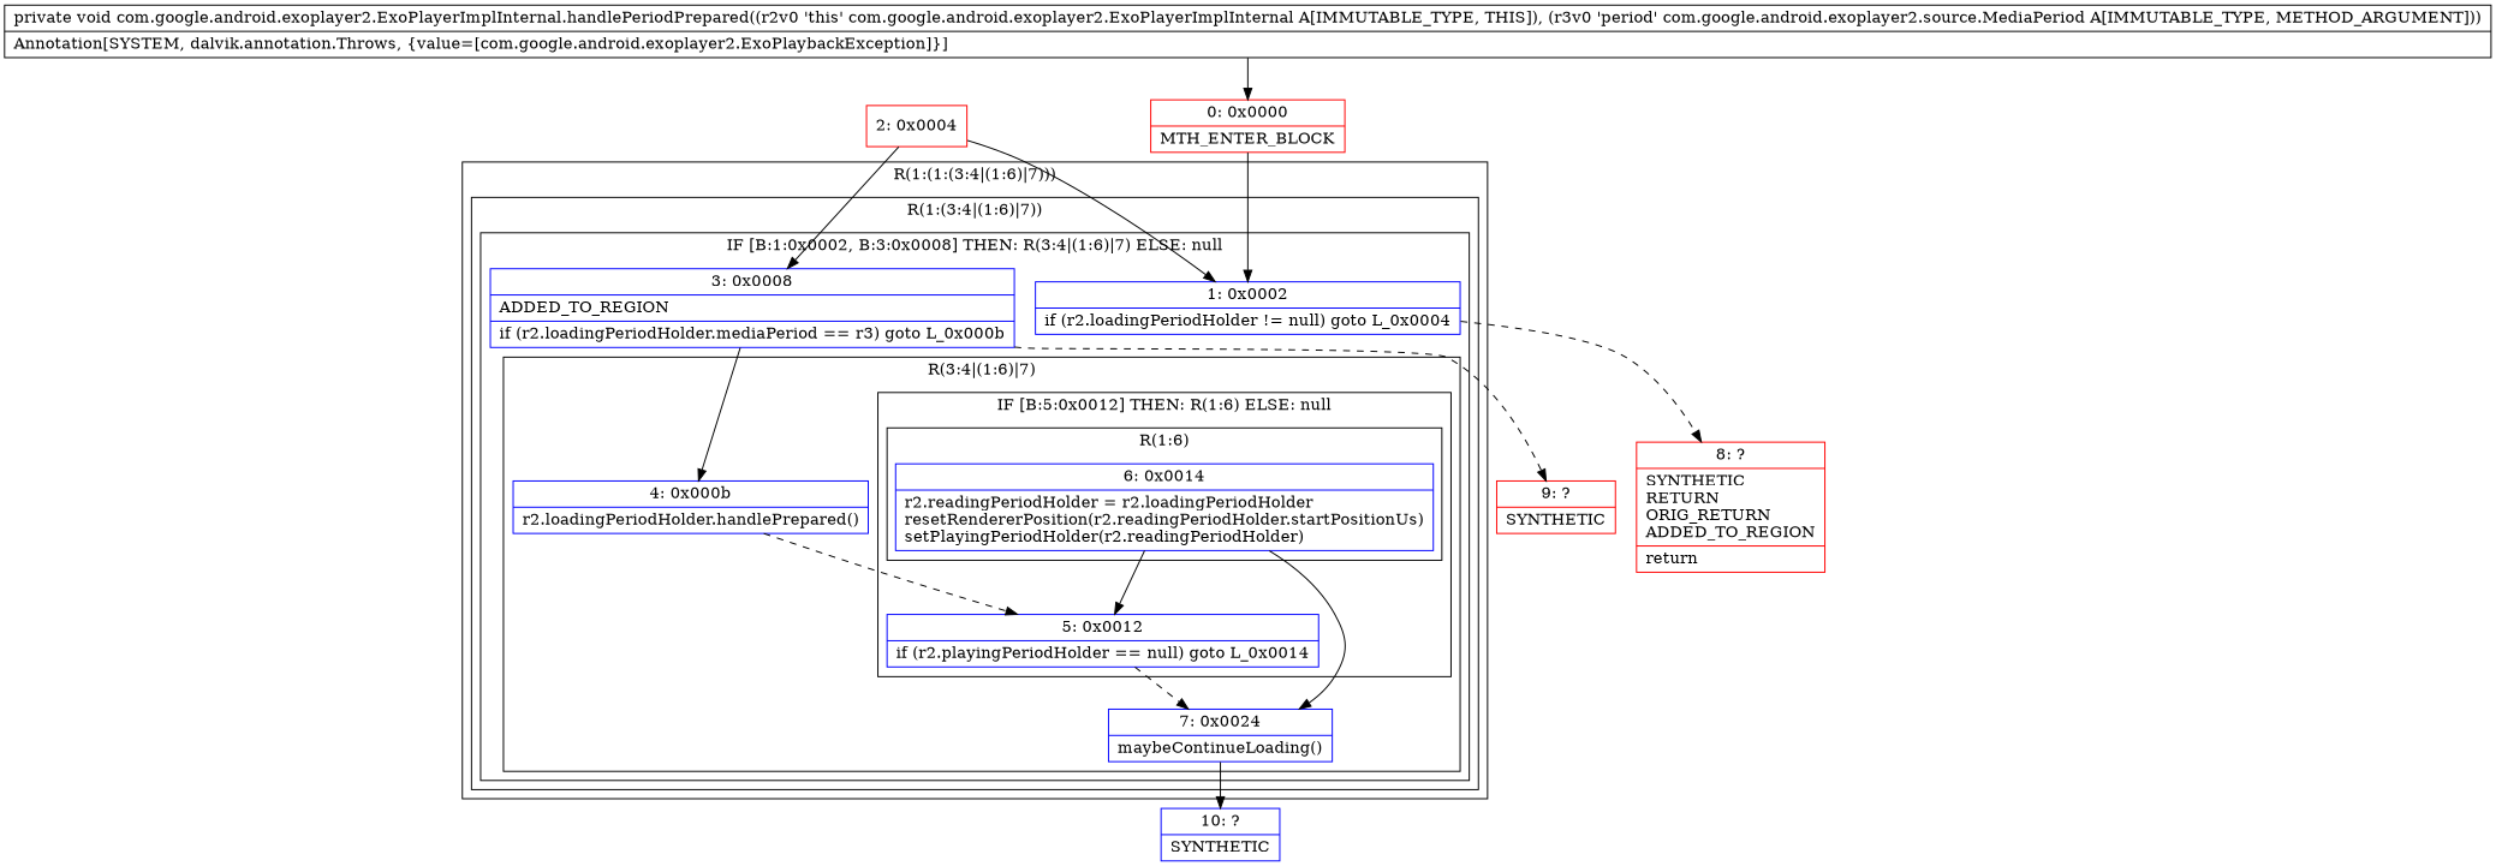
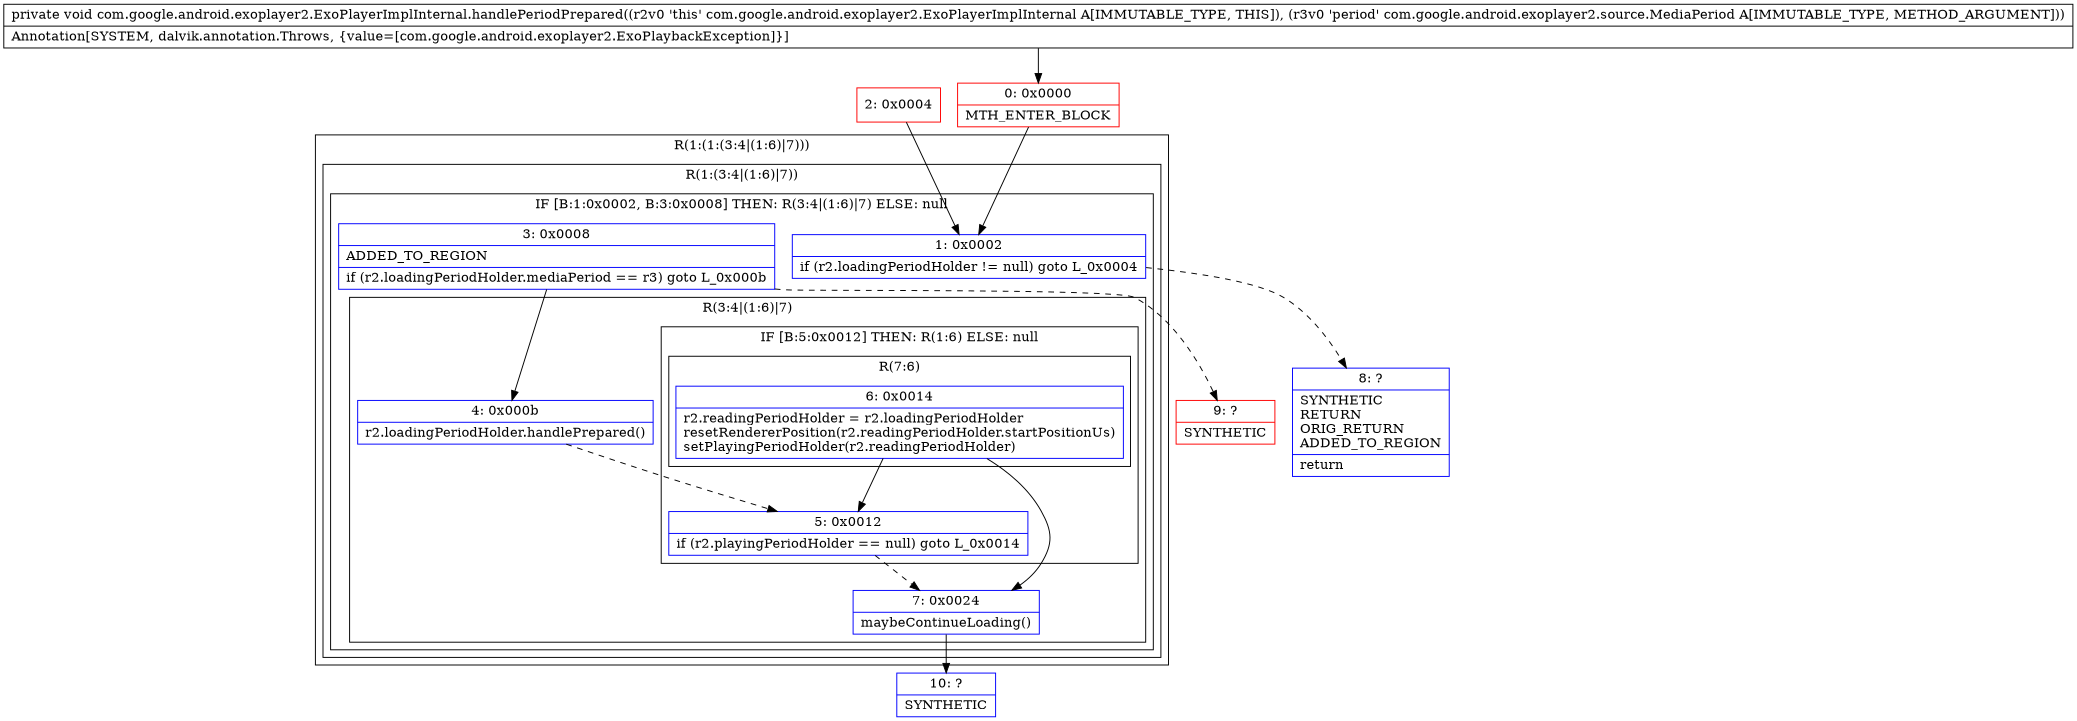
  digraph {
    node [color=blue shape=record]
    n1 [label="{6\:\ 0x0014|r2.readingPeriodHolder = r2.loadingPeriodHolder\lresetRendererPosition(r2.readingPeriodHolder.startPositionUs)\lsetPlayingPeriodHolder(r2.readingPeriodHolder)\l}"]
    n2 [label="{5\:\ 0x0012|if (r2.playingPeriodHolder == null) goto L_0x0014\l}"]
    n3 [label="{4\:\ 0x000b|r2.loadingPeriodHolder.handlePrepared()\l}"]
    n4 [label="{7\:\ 0x0024|maybeContinueLoading()\l}"]
    n5 [label="{1\:\ 0x0002|if (r2.loadingPeriodHolder != null) goto L_0x0004\l}"]
    n6 [label="{3\:\ 0x0008|ADDED_TO_REGION\l|if (r2.loadingPeriodHolder.mediaPeriod == r3) goto L_0x000b\l}"]
    n7 [label="{10\:\ ?|SYNTHETIC\l}"]
-   n8 [color=red label="{8\:\ ?|SYNTHETIC\lRETURN\lORIG_RETURN\lADDED_TO_REGION\l|return\l}"]
+   n8 [label="{8\:\ ?|SYNTHETIC\lRETURN\lORIG_RETURN\lADDED_TO_REGION\l|return\l}"]
    n9 [color=red label="{9\:\ ?|SYNTHETIC\l}"]
    n10 [color=red label="{2\:\ 0x0004}"]
    n11 [color=red label="{0\:\ 0x0000|MTH_ENTER_BLOCK\l}"]
    n12 [label="{private void com.google.android.exoplayer2.ExoPlayerImplInternal.handlePeriodPrepared((r2v0 'this' com.google.android.exoplayer2.ExoPlayerImplInternal A[IMMUTABLE_TYPE, THIS]), (r3v0 'period' com.google.android.exoplayer2.source.MediaPeriod A[IMMUTABLE_TYPE, METHOD_ARGUMENT]))  | Annotation[SYSTEM, dalvik.annotation.Throws, \{value=[com.google.android.exoplayer2.ExoPlaybackException]\}]\l}" color=""]
    subgraph cluster_1 {
      label="R(1:(1:(3:4|(1:6)|7)))"
      subgraph cluster_2 {
        label="R(1:(3:4|(1:6)|7))"
        subgraph cluster_3 {
          label="IF [B:1:0x0002, B:3:0x0008] THEN: R(3:4|(1:6)|7) ELSE: null"
          n5
          n6
          subgraph cluster_4 {
            label="R(3:4|(1:6)|7)"
            n3
            n4
            subgraph cluster_5 {
              label="IF [B:5:0x0012] THEN: R(1:6) ELSE: null"
              n2
              subgraph cluster_6 {
-               label="R(1:6)"
+               label="R(7:6)"
                n1
              }
            }
          }
        }
      }
    }
    n1 -> n2
    n1 -> n4
    n2 -> n4 [style=dashed]
    n3 -> n2 [style=dashed]
    n4 -> n7
    n5 -> n8 [style=dashed]
    n6 -> n3
    n6 -> n9 [style=dashed]
    n10 -> n5
-   n10 -> n6
    n11 -> n5
    n12 -> n11
  }
